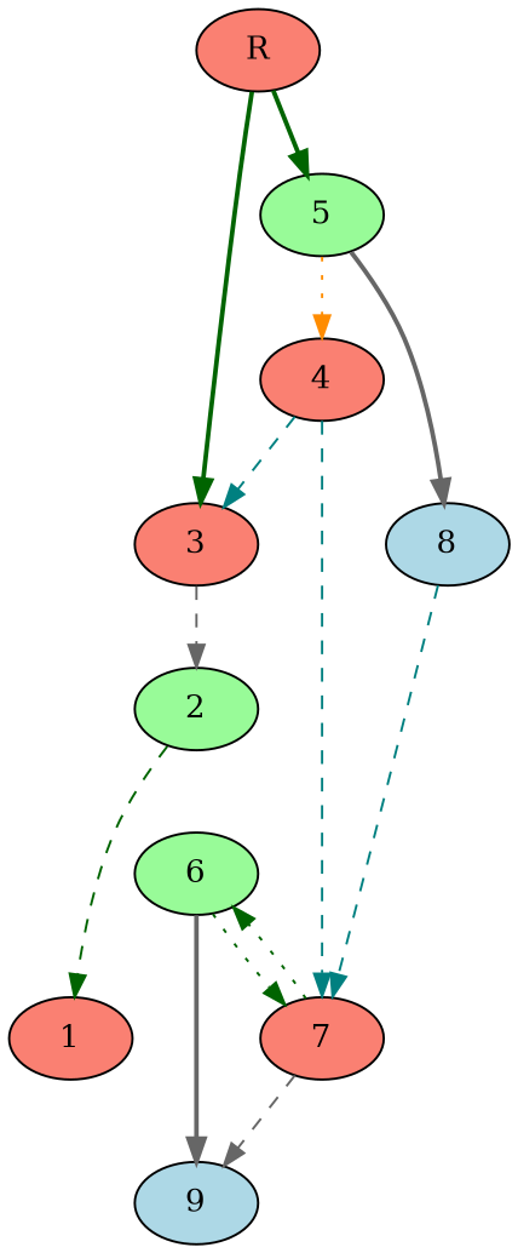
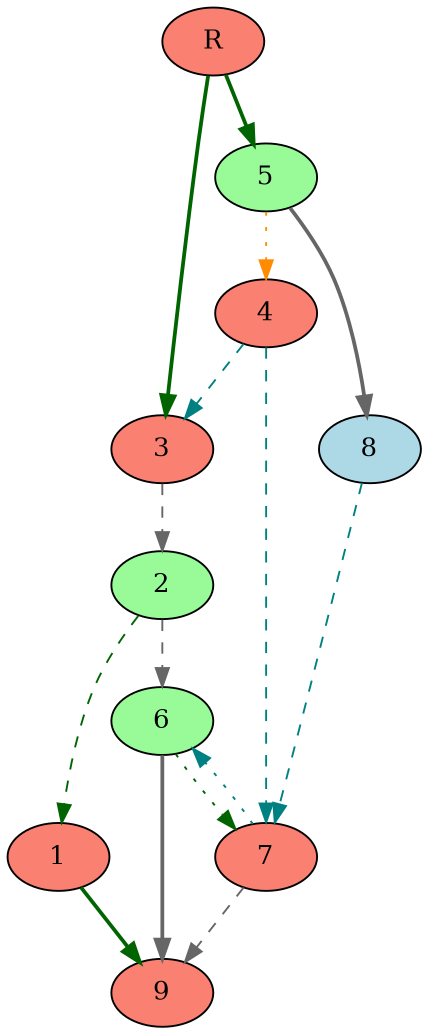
  digraph {
    node [fillcolor=salmon style=filled]
    edge [color=darkgreen style=dashed]
-   9 [fillcolor=lightblue]
+   9
    1
    2 [fillcolor=palegreen]
    6 [fillcolor=palegreen]
    7
    3
    4
    5 [fillcolor=palegreen]
    8 [fillcolor=lightblue]
    R
+   1 -> 9 [style=bold]
    2 -> 1
+   2 -> 6 [color=gray40]
    6 -> 9 [color=gray40 style=bold]
    6 -> 7 [style=dotted]
    7 -> 9 [color=gray40]
-   7 -> 6 [style=dotted]
+   7 -> 6 [color=teal style=dotted]
    3 -> 2 [color=gray40]
    4 -> 7 [color=teal]
    4 -> 3 [color=teal]
    5 -> 4 [color=darkorange style=dotted]
    5 -> 8 [color=gray40 style=bold]
    8 -> 7 [color=teal]
    R -> 3 [style=bold]
    R -> 5 [style=bold]
  }
